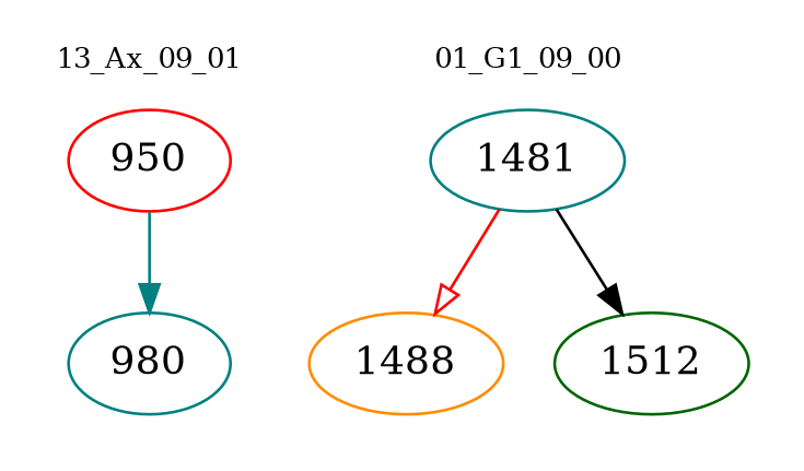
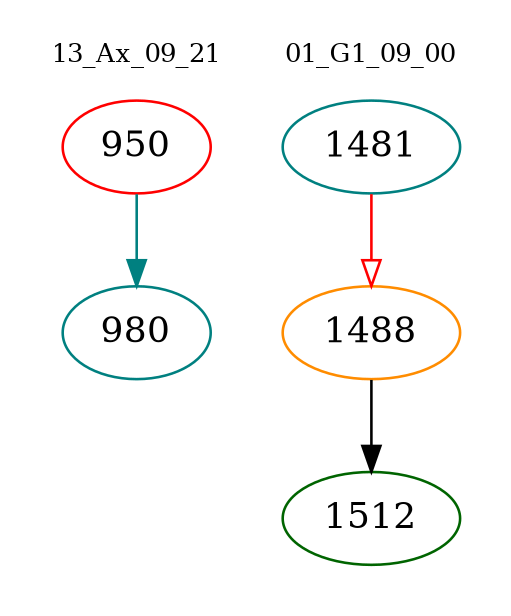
  digraph {
    node [color=teal]
    edge [arrowhead=normal]
    n1 [color=red label=950]
    n2 [label=980]
    n3 [color=darkorange label=1488]
    n4 [label=1481]
    n5 [color=darkgreen label=1512]
    subgraph cluster_1 {
      color=white
      fontsize=10
-     label="13_Ax_09_01"
+     label="13_Ax_09_21"
      n1
      n2
    }
    subgraph cluster_2 {
      color=white
      fontsize=10
      label="01_G1_09_00"
      n3
      n4
      n5
    }
    n1 -> n2 [color=teal]
-   n4 -> n5 [color=black]
+   n3 -> n5 [color=black]
    n4 -> n3 [arrowhead=onormal color=red]
  }
